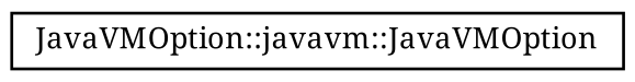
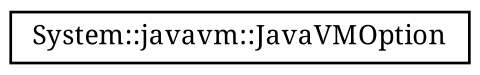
  digraph {
    rankdir=LR
    fontname="Noto Serif"
-   n1 [color=black fillcolor=white fontname="Noto Serif" fontsize=10 height=0.2 label="JavaVMOption::javavm::JavaVMOption" shape=record style=filled width=0.4]
+   n1 [color=black fillcolor=white fontname="Noto Serif" fontsize=10 height=0.2 label="System::javavm::JavaVMOption" shape=record style=filled width=0.4]
  }
